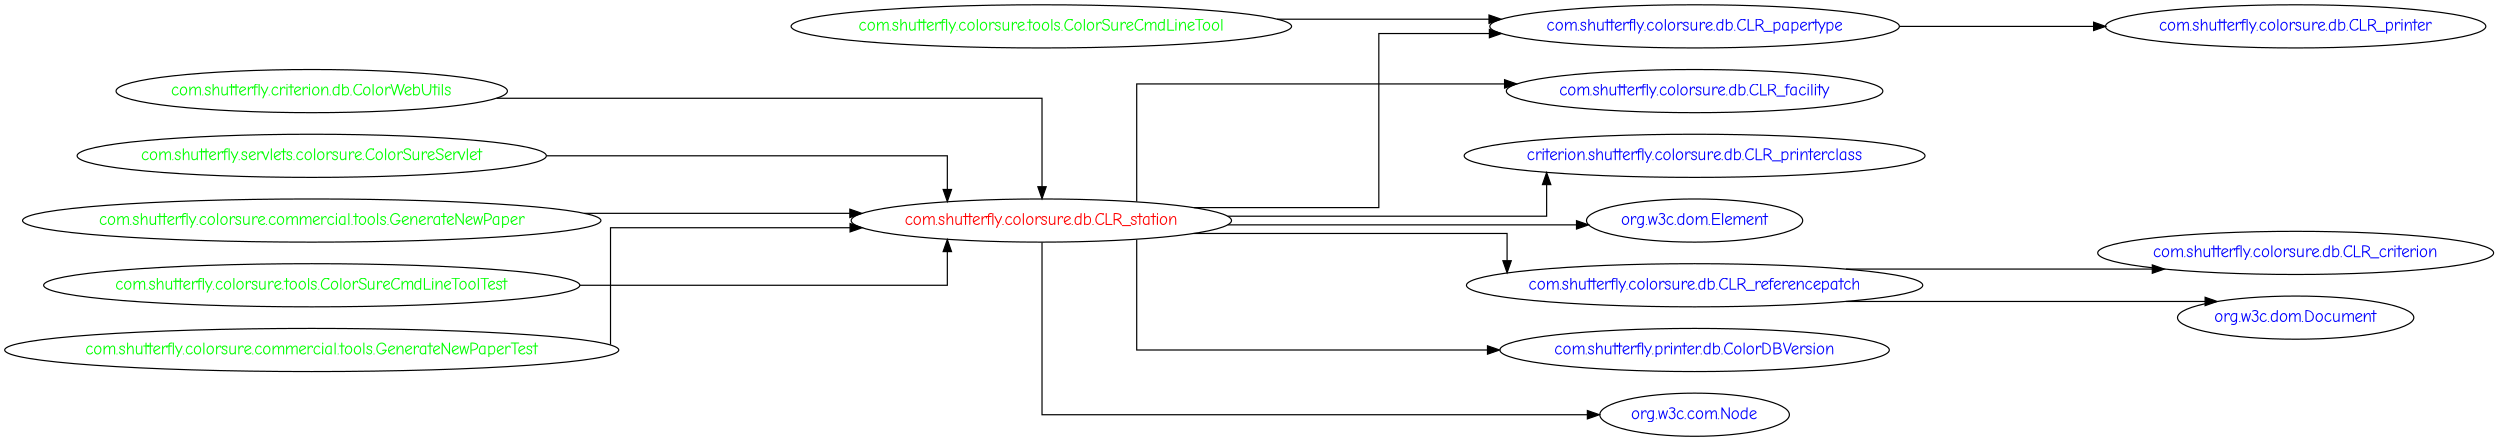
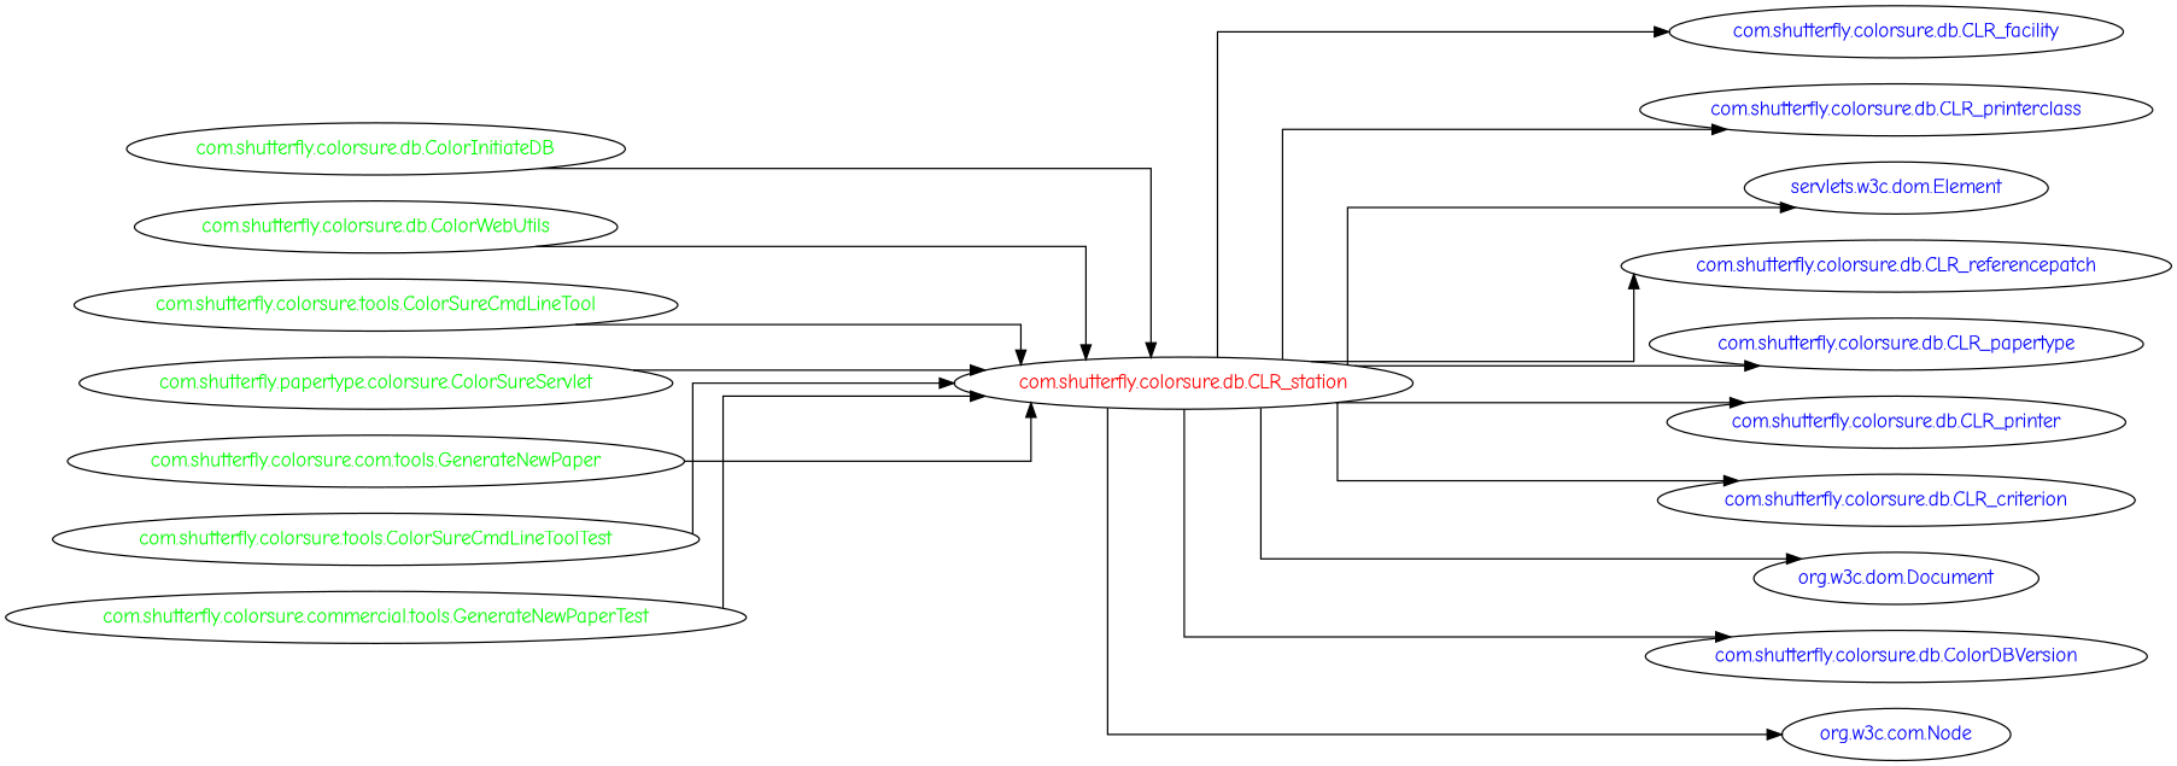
  digraph {
    concentrate=true
    fontname="Comic Neue"
    rankdir=LR
    ranksep=2.0
    splines=ortho
    node [fontcolor=blue fontname="Comic Neue"]
    edge [fontname="Comic Neue"]
    "com.shutterfly.colorsure.db.CLR_station" [fontcolor=red]
    "com.shutterfly.colorsure.db.CLR_facility"
-   "com.shutterfly.colorsure.db.CLR_printerclass" [label="criterion.shutterfly.colorsure.db.CLR_printerclass"]
-   "org.w3c.dom.Element"
+   "com.shutterfly.colorsure.db.CLR_printerclass"
+   "org.w3c.dom.Element" [label="servlets.w3c.dom.Element"]
    "com.shutterfly.colorsure.db.CLR_referencepatch"
    "com.shutterfly.colorsure.db.CLR_papertype"
    "com.shutterfly.colorsure.db.CLR_printer"
    "com.shutterfly.colorsure.db.CLR_criterion"
    "org.w3c.dom.Document"
-   "com.shutterfly.colorsure.db.ColorDBVersion" [label="com.shutterfly.printer.db.ColorDBVersion"]
+   "com.shutterfly.colorsure.db.ColorDBVersion"
    n11 [label="org.w3c.com.Node"]
-   "com.shutterfly.colorsure.db.ColorWebUtils" [fontcolor=green label="com.shutterfly.criterion.db.ColorWebUtils"]
+   "com.shutterfly.colorsure.db.ColorInitiateDB" [fontcolor=green]
+   "com.shutterfly.colorsure.db.ColorWebUtils" [fontcolor=green]
    "com.shutterfly.colorsure.tools.ColorSureCmdLineTool" [fontcolor=green]
-   "com.shutterfly.servlets.colorsure.ColorSureServlet" [fontcolor=green]
-   "com.shutterfly.colorsure.commercial.tools.GenerateNewPaper" [fontcolor=green]
+   "com.shutterfly.servlets.colorsure.ColorSureServlet" [fontcolor=green label="com.shutterfly.papertype.colorsure.ColorSureServlet"]
+   "com.shutterfly.colorsure.commercial.tools.GenerateNewPaper" [fontcolor=green label="com.shutterfly.colorsure.com.tools.GenerateNewPaper"]
    "com.shutterfly.colorsure.tools.ColorSureCmdLineToolTest" [fontcolor=green]
    "com.shutterfly.colorsure.commercial.tools.GenerateNewPaperTest" [fontcolor=green]
    "com.shutterfly.colorsure.db.CLR_station" -> "com.shutterfly.colorsure.db.CLR_facility"
    "com.shutterfly.colorsure.db.CLR_station" -> "com.shutterfly.colorsure.db.CLR_printerclass"
    "com.shutterfly.colorsure.db.CLR_station" -> "org.w3c.dom.Element"
    "com.shutterfly.colorsure.db.CLR_station" -> "com.shutterfly.colorsure.db.CLR_referencepatch"
    "com.shutterfly.colorsure.db.CLR_station" -> "com.shutterfly.colorsure.db.CLR_papertype"
-   "com.shutterfly.colorsure.db.CLR_papertype" -> "com.shutterfly.colorsure.db.CLR_printer"
-   "com.shutterfly.colorsure.db.CLR_referencepatch" -> "com.shutterfly.colorsure.db.CLR_criterion"
-   "com.shutterfly.colorsure.db.CLR_referencepatch" -> "org.w3c.dom.Document"
+   "com.shutterfly.colorsure.db.CLR_station" -> "com.shutterfly.colorsure.db.CLR_printer"
+   "com.shutterfly.colorsure.db.CLR_station" -> "com.shutterfly.colorsure.db.CLR_criterion"
+   "com.shutterfly.colorsure.db.CLR_station" -> "org.w3c.dom.Document"
    "com.shutterfly.colorsure.db.CLR_station" -> "com.shutterfly.colorsure.db.ColorDBVersion"
    "com.shutterfly.colorsure.db.CLR_station" -> n11
+   "com.shutterfly.colorsure.db.ColorInitiateDB" -> "com.shutterfly.colorsure.db.CLR_station"
    "com.shutterfly.colorsure.db.ColorWebUtils" -> "com.shutterfly.colorsure.db.CLR_station"
-   "com.shutterfly.colorsure.tools.ColorSureCmdLineTool" -> "com.shutterfly.colorsure.db.CLR_papertype"
+   "com.shutterfly.colorsure.tools.ColorSureCmdLineTool" -> "com.shutterfly.colorsure.db.CLR_station"
    "com.shutterfly.servlets.colorsure.ColorSureServlet" -> "com.shutterfly.colorsure.db.CLR_station"
    "com.shutterfly.colorsure.commercial.tools.GenerateNewPaper" -> "com.shutterfly.colorsure.db.CLR_station"
    "com.shutterfly.colorsure.tools.ColorSureCmdLineToolTest" -> "com.shutterfly.colorsure.db.CLR_station"
    "com.shutterfly.colorsure.commercial.tools.GenerateNewPaperTest" -> "com.shutterfly.colorsure.db.CLR_station"
  }
